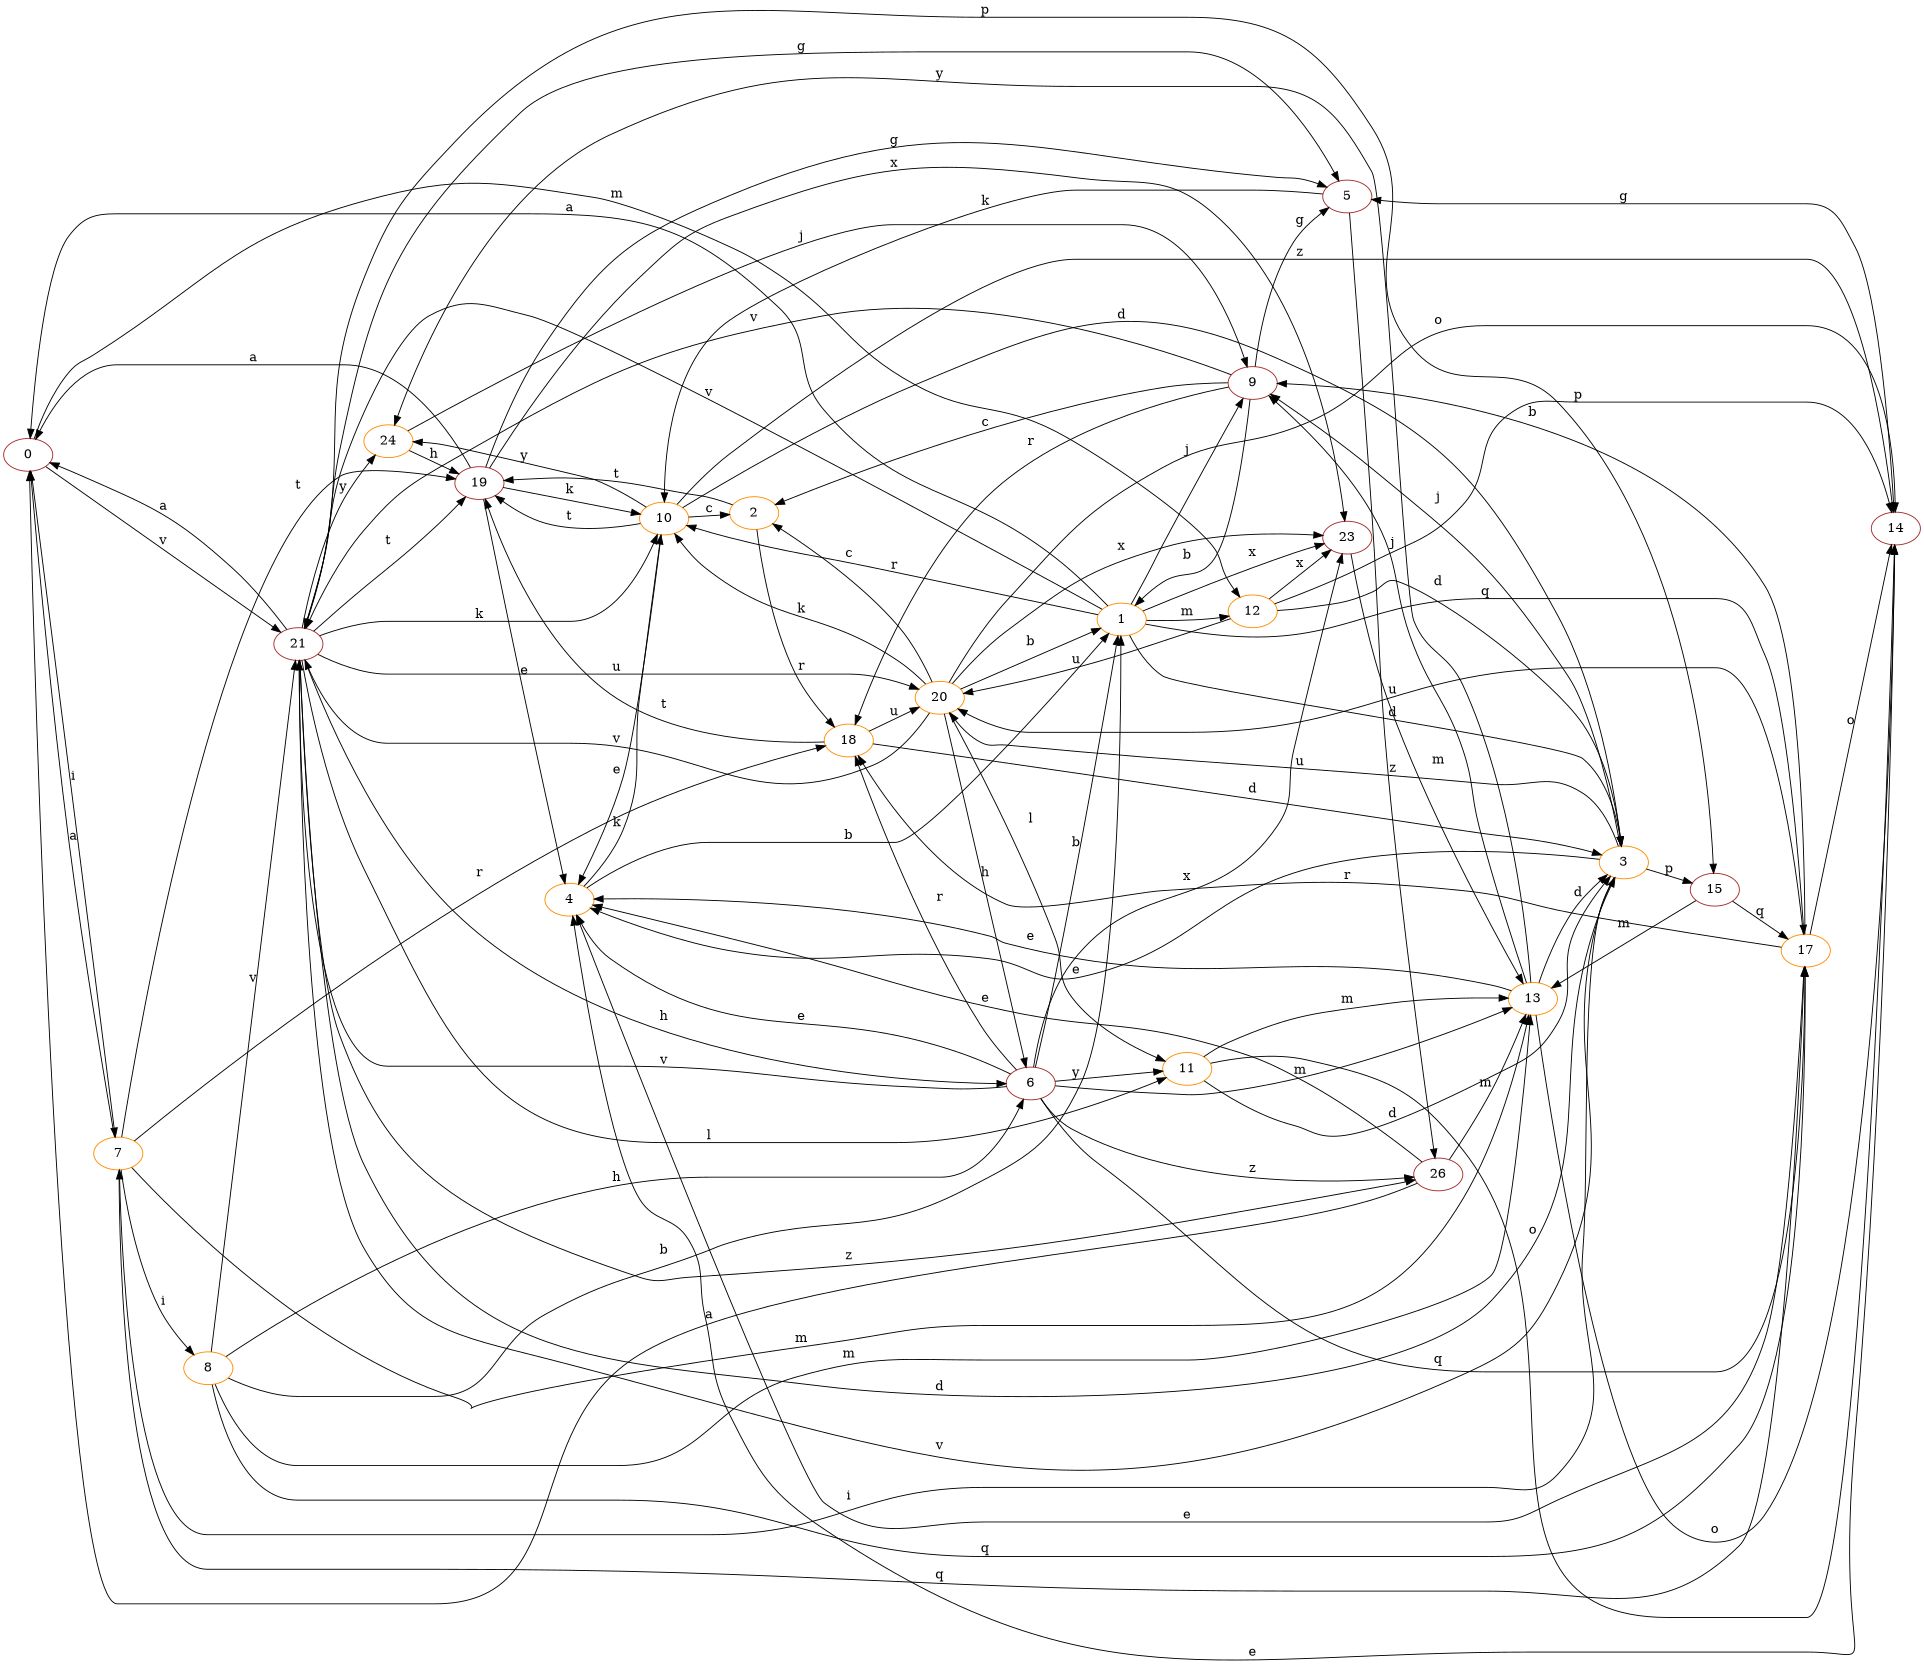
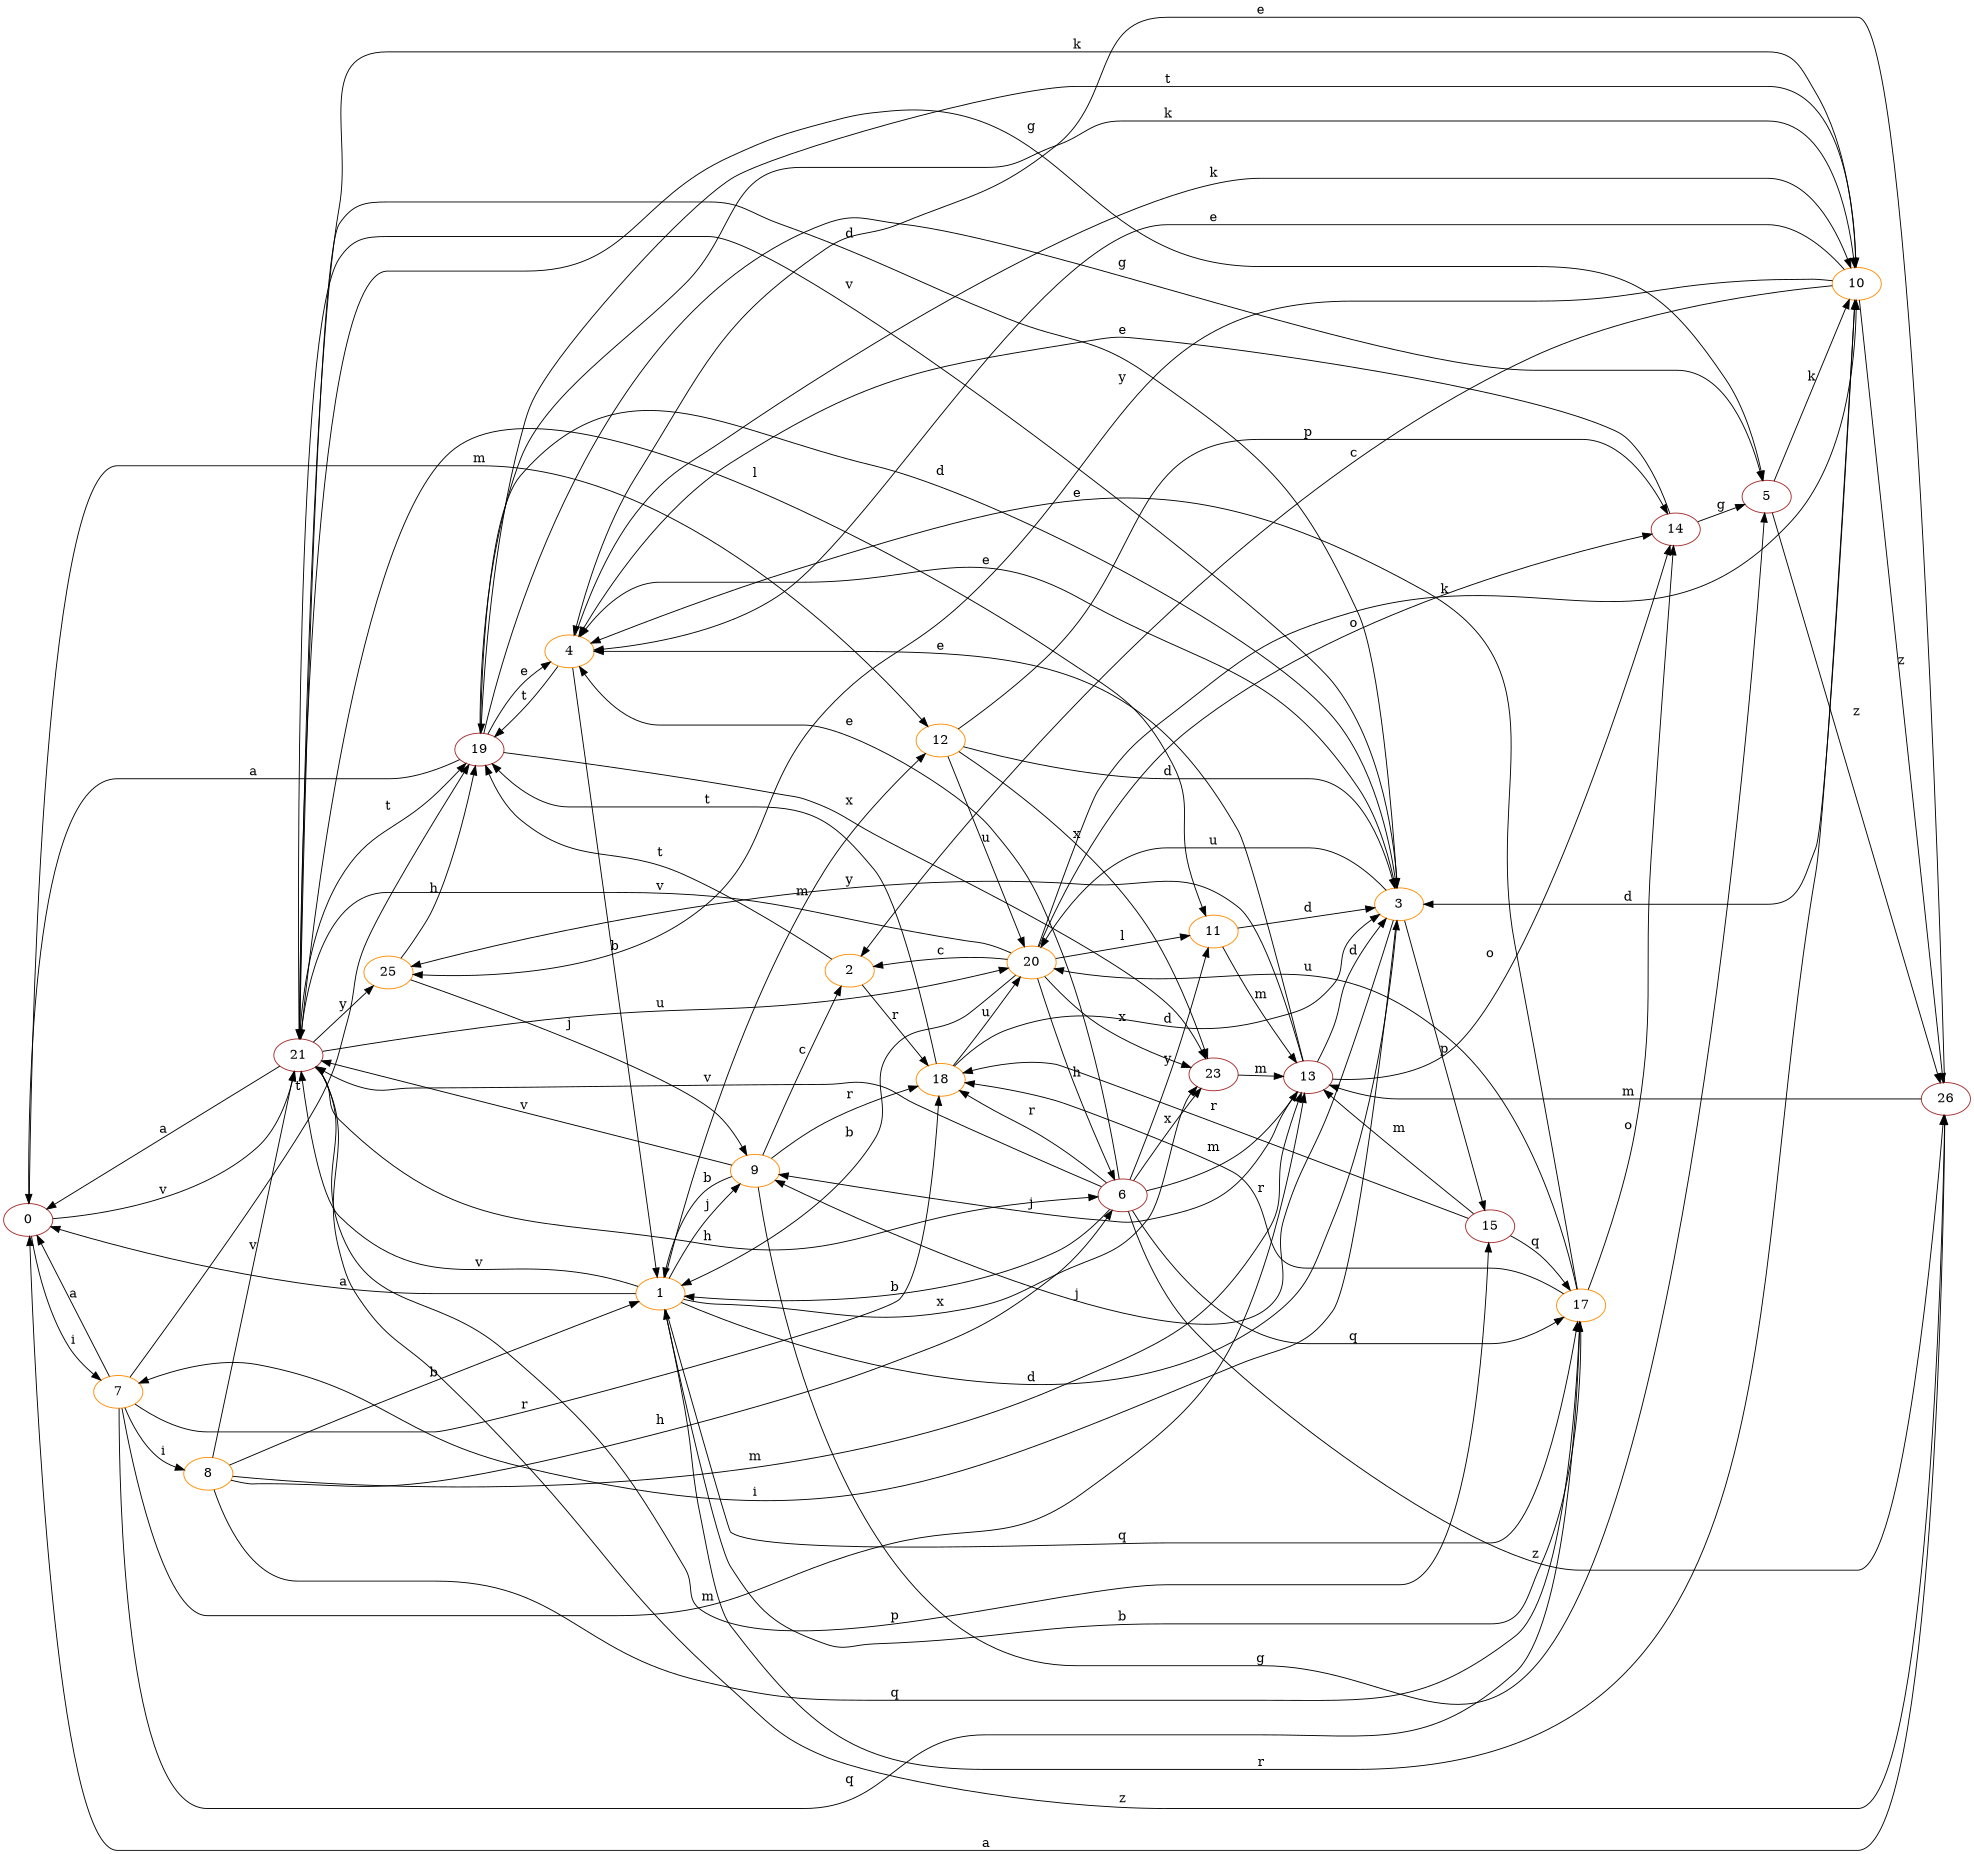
  strict digraph {
    rankdir=LR
    node [color=darkorange]
    0 [color=brown]
    7
    12
    21 [color=brown]
    17
    18
    19 [color=brown]
-   13
+   13 [color=brown]
    8
    3
    23 [color=brown]
    20
    14 [color=brown]
    10
    15 [color=brown]
    5 [color=brown]
    26 [color=brown]
    6 [color=brown]
    11
-   24
+   24 [label=25]
    1
-   9 [color=brown]
+   9
    4
    2
    0 -> 7 [label=i]
    0 -> 12 [label=m]
    0 -> 21 [label=v]
    7 -> 0 [label=a]
    7 -> 17 [label=q]
    7 -> 18 [label=r]
    7 -> 19 [label=t]
    7 -> 13 [label=m]
    7 -> 8 [label=i]
    12 -> 3 [label=d]
    12 -> 23 [label=x]
    12 -> 20 [label=u]
    12 -> 14 [label=p]
    21 -> 0 [label=a]
    21 -> 19 [label=t]
    21 -> 3 [label=d]
    21 -> 20 [label=u]
    21 -> 10 [label=k]
    21 -> 15 [label=p]
    21 -> 5 [label=g]
    21 -> 26 [label=z]
    21 -> 6 [label=h]
    21 -> 11 [label=l]
    21 -> 24 [label=y]
    17 -> 18 [label=r]
    17 -> 20 [label=u]
    17 -> 14 [label=o]
-   17 -> 9 [label=b]
+   17 -> 1 [label=b]
    17 -> 4 [label=e]
    18 -> 19 [label=t]
    18 -> 3 [label=d]
    18 -> 20 [label=u]
    19 -> 0 [label=a]
+   19 -> 3 [label=d]
    19 -> 23 [label=x]
    19 -> 10 [label=k]
    19 -> 5 [label=g]
    19 -> 4 [label=e]
    13 -> 3 [label=d]
    13 -> 14 [label=o]
    13 -> 24 [label=y]
    13 -> 9 [label=j]
    13 -> 4 [label=e]
    8 -> 21 [label=v]
    8 -> 17 [label=q]
    8 -> 13 [label=m]
    8 -> 6 [label=h]
    8 -> 1 [label=b]
    3 -> 7 [label=i]
    3 -> 21 [label=v]
    3 -> 20 [label=u]
    3 -> 15 [label=p]
    3 -> 9 [label=j]
    3 -> 4 [label=e]
    23 -> 13 [label=m]
    20 -> 21 [label=v]
    20 -> 23 [label=x]
    20 -> 14 [label=o]
    20 -> 10 [label=k]
    20 -> 6 [label=h]
    20 -> 11 [label=l]
    20 -> 1 [label=b]
    20 -> 2 [label=c]
    14 -> 5 [label=g]
    14 -> 4 [label=e]
    10 -> 19 [label=t]
    10 -> 3 [label=d]
-   10 -> 14 [label=z]
+   10 -> 26 [label=z]
    10 -> 24 [label=y]
    10 -> 4 [label=e]
    10 -> 2 [label=c]
    15 -> 17 [label=q]
+   15 -> 18 [label=r]
    15 -> 13 [label=m]
    5 -> 10 [label=k]
    5 -> 26 [label=z]
    26 -> 0 [label=a]
    26 -> 13 [label=m]
    26 -> 4 [label=e]
    6 -> 21 [label=v]
    6 -> 17 [label=q]
    6 -> 18 [label=r]
    6 -> 13 [label=m]
    6 -> 23 [label=x]
    6 -> 26 [label=z]
    6 -> 11 [label=y]
    6 -> 1 [label=b]
    6 -> 4 [label=e]
    11 -> 13 [label=m]
    11 -> 3 [label=d]
-   11 -> 14 [label=o]
    24 -> 19 [label=h]
    24 -> 9 [label=j]
    1 -> 0 [label=a]
    1 -> 12 [label=m]
    1 -> 21 [label=v]
    1 -> 17 [label=q]
    1 -> 3 [label=d]
    1 -> 23 [label=x]
    1 -> 10 [label=r]
    1 -> 9 [label=j]
    9 -> 21 [label=v]
    9 -> 18 [label=r]
    9 -> 5 [label=g]
    9 -> 1 [label=b]
    9 -> 2 [label=c]
+   4 -> 19 [label=t]
    4 -> 10 [label=k]
    4 -> 1 [label=b]
    2 -> 18 [label=r]
    2 -> 19 [label=t]
  }
